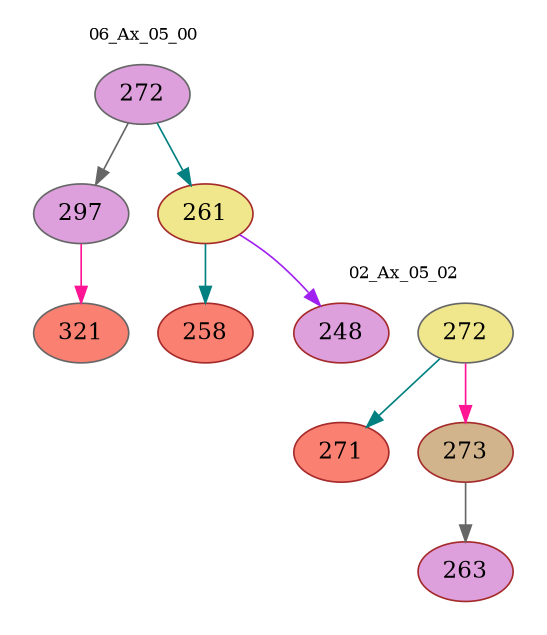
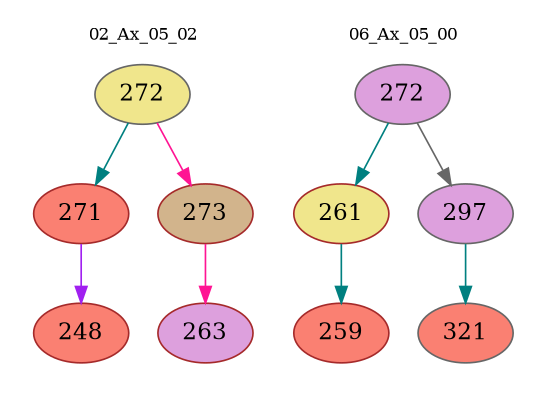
  digraph {
    node [color=brown fillcolor=salmon style=filled]
    edge [color=teal]
    n1 [color=gray40 fillcolor=khaki label=272]
    n2 [label=271]
    n3 [fillcolor=tan label=273]
-   n4 [fillcolor=plum label=248]
+   n4 [label=248]
    n5 [fillcolor=plum label=263]
    n6 [color=gray40 fillcolor=plum label=272]
    n7 [fillcolor=khaki label=261]
    n8 [color=gray40 fillcolor=plum label=297]
-   n9 [label=258]
+   n9 [label=259]
    n10 [color=gray40 label=321]
    subgraph cluster_1 {
      color=white
      fontsize=10
      label="02_Ax_05_02"
      n1
      n2
      n3
      n4
      n5
    }
    subgraph cluster_2 {
      color=white
      fontsize=10
      label="06_Ax_05_00"
      n6
      n7
      n8
      n9
      n10
    }
    n1 -> n2
    n1 -> n3 [color=deeppink]
-   n7 -> n4 [color=purple]
-   n3 -> n5 [color=gray40]
+   n2 -> n4 [color=purple]
+   n3 -> n5 [color=deeppink]
    n6 -> n7
    n6 -> n8 [color=gray40]
    n7 -> n9
-   n8 -> n10 [color=deeppink]
+   n8 -> n10
  }
